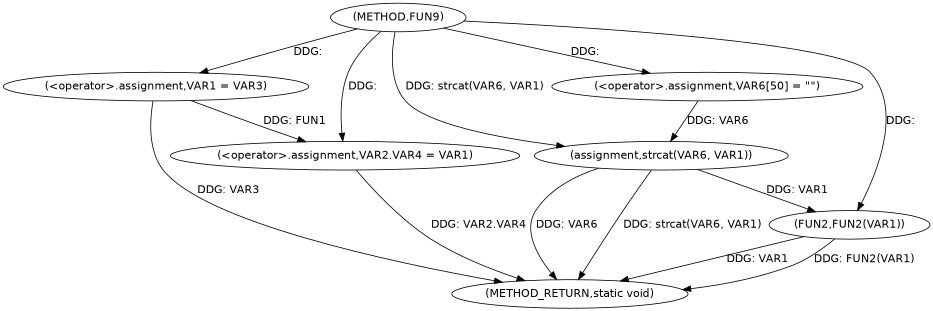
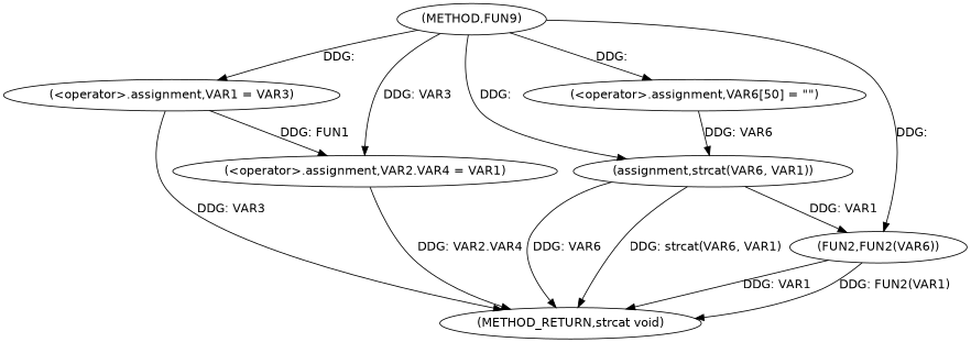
  digraph {
    fontname="DejaVu Sans"
    node [fontname="DejaVu Sans"]
    edge [fontname="DejaVu Sans"]
    n1 [label="(METHOD,FUN9)"]
    n2 [label="(<operator>.assignment,VAR1 = VAR3)"]
    n3 [label="(<operator>.assignment,VAR2.VAR4 = VAR1)"]
    n4 [label="(<operator>.assignment,VAR6[50] = \"\")"]
    n5 [label="(assignment,strcat(VAR6, VAR1))"]
-   n6 [label="(FUN2,FUN2(VAR1))"]
-   n7 [label="(METHOD_RETURN,static void)"]
+   n6 [label="(FUN2,FUN2(VAR6))"]
+   n7 [label="(METHOD_RETURN,strcat void)"]
    n1 -> n2 [label="DDG: "]
-   n1 -> n3 [label="DDG: "]
+   n1 -> n3 [label="DDG: VAR3"]
    n1 -> n4 [label="DDG: "]
-   n1 -> n5 [label="DDG: strcat(VAR6, VAR1)"]
+   n1 -> n5 [label="DDG: "]
    n1 -> n6 [label="DDG: "]
    n2 -> n3 [label="DDG: FUN1"]
    n2 -> n7 [label="DDG: VAR3"]
    n3 -> n7 [label="DDG: VAR2.VAR4"]
    n4 -> n5 [label="DDG: VAR6"]
    n5 -> n6 [label="DDG: VAR1"]
    n5 -> n7 [label="DDG: VAR6"]
    n5 -> n7 [label="DDG: strcat(VAR6, VAR1)"]
    n6 -> n7 [label="DDG: VAR1"]
    n6 -> n7 [label="DDG: FUN2(VAR1)"]
  }
